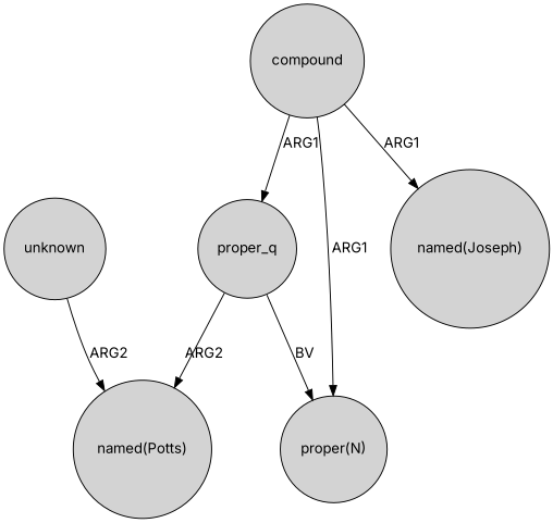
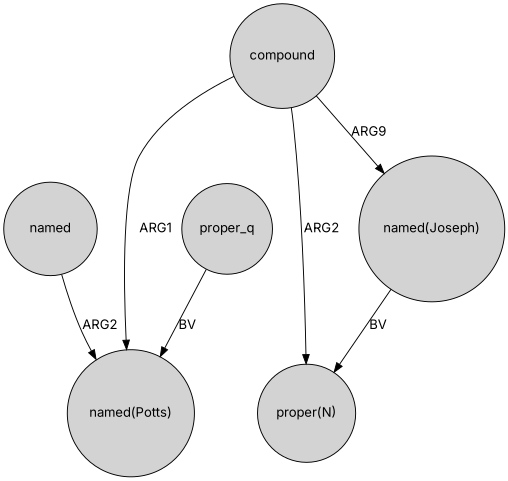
  digraph {
    fontname=Inter
    node [fontname=Inter shape=circle style=filled]
    edge [fontname=Inter]
-   unknown
+   unknown [label=named]
    "named(Potts)"
    compound
    n4 [label="proper(N)"]
    "named(Joseph)"
    proper_q
    unknown -> "named(Potts)" [label=ARG2]
-   compound -> proper_q [label=ARG1]
-   compound -> n4 [label=ARG1]
-   compound -> "named(Joseph)" [label=ARG1]
-   proper_q -> "named(Potts)" [label=ARG2]
-   proper_q -> n4 [label=BV]
+   compound -> "named(Potts)" [label=ARG1]
+   compound -> n4 [label=ARG2]
+   compound -> "named(Joseph)" [label=ARG9]
+   proper_q -> "named(Potts)" [label=BV]
+   "named(Joseph)" -> n4 [label=BV]
  }
